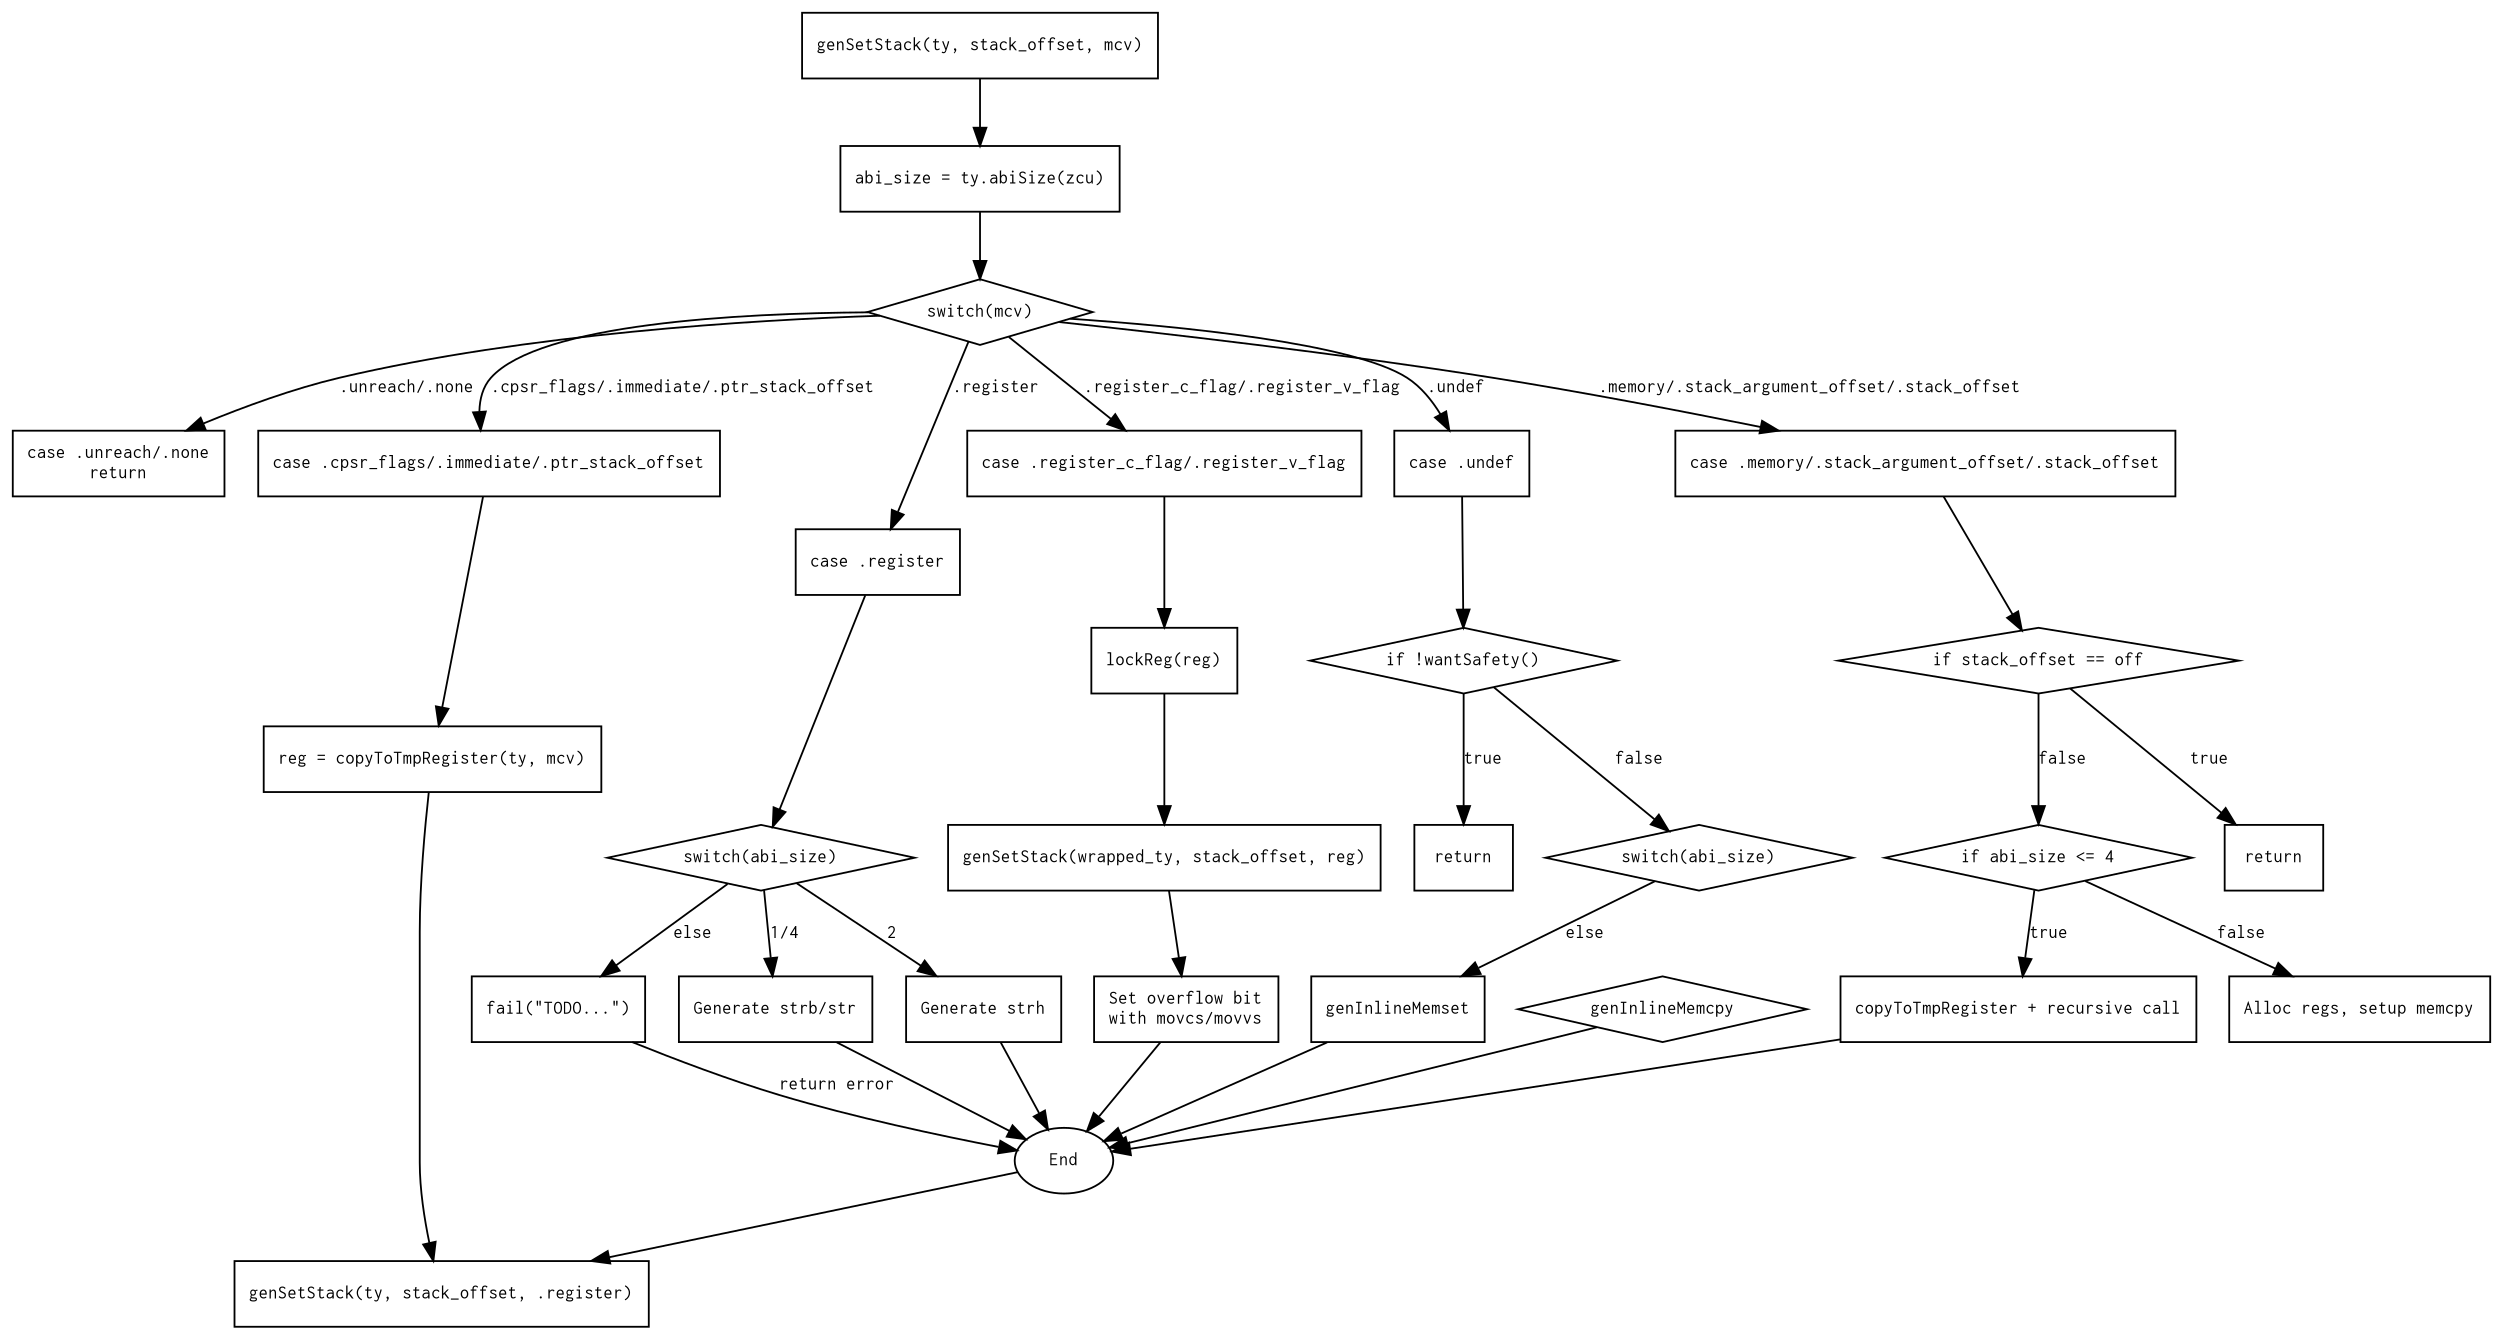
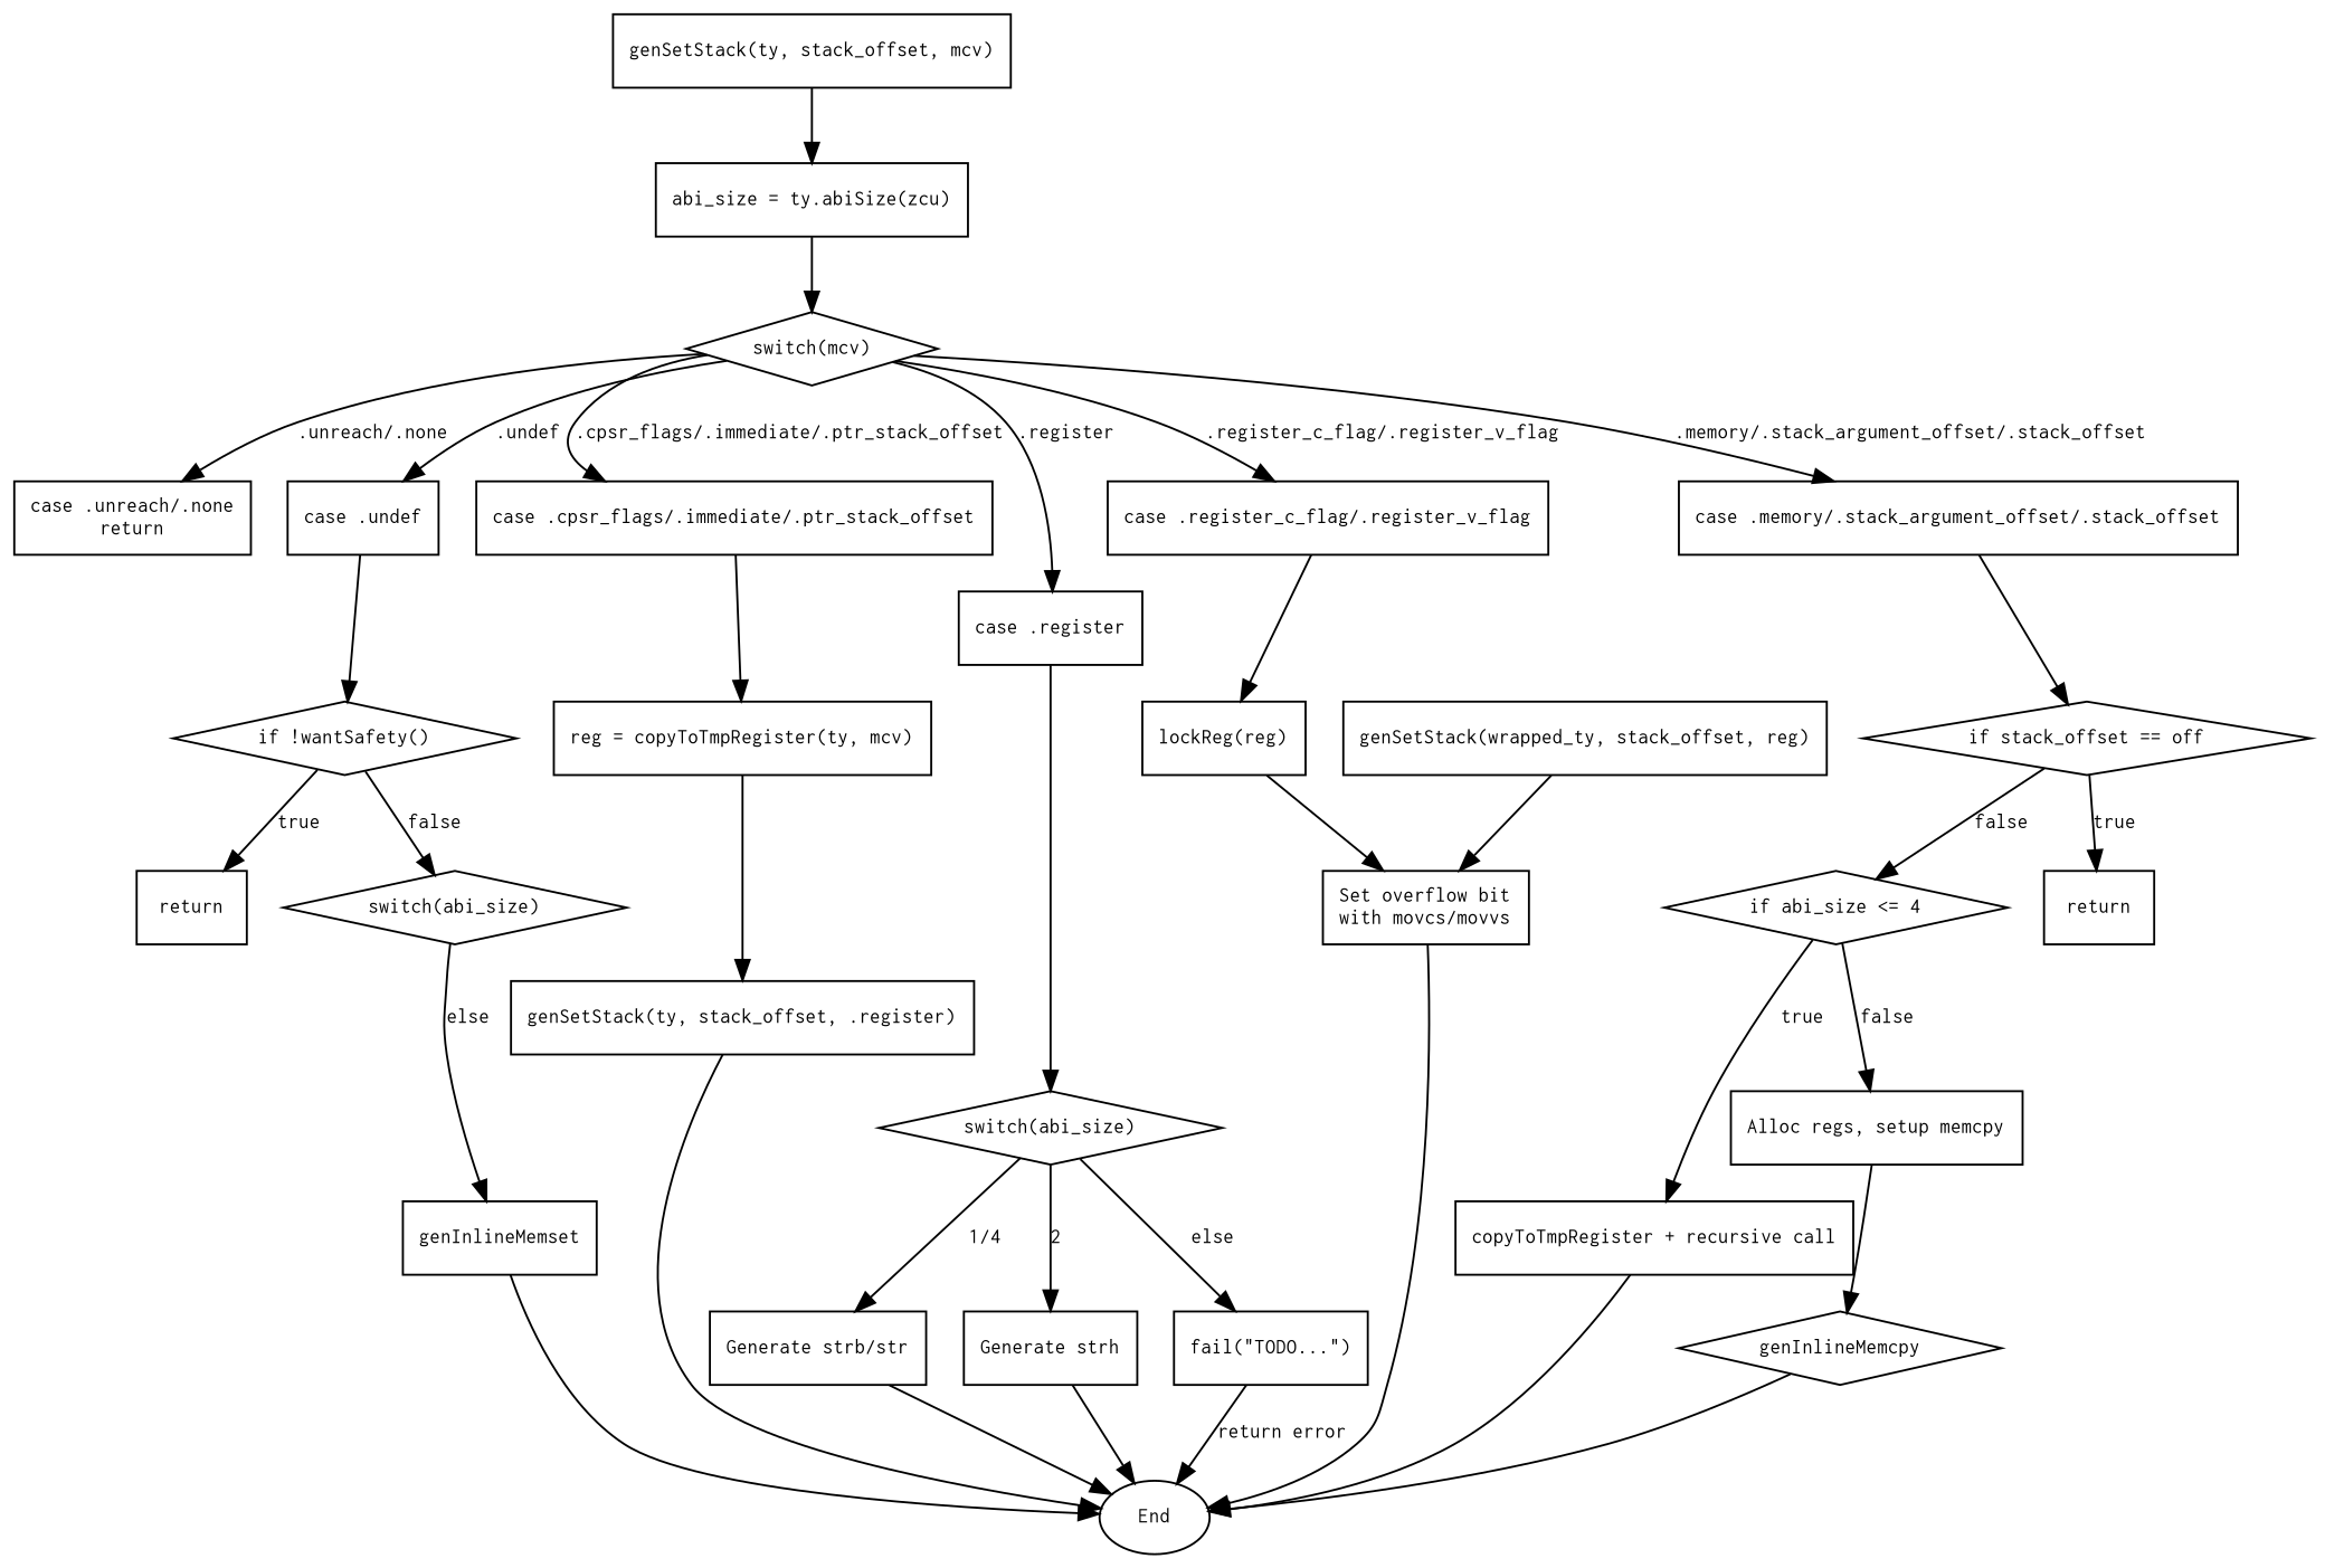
  digraph {
    node [fontname=Courier fontsize=10 shape=rectangle]
    edge [fontname=Courier fontsize=10]
    n1 [label="genSetStack(ty, stack_offset, mcv)"]
    n2 [label="abi_size = ty.abiSize(zcu)"]
    n3 [label="switch(mcv)" shape=diamond]
    n4 [label="case .unreach/.none\nreturn"]
    n5 [label="case .undef"]
    n6 [label="case .cpsr_flags/.immediate/.ptr_stack_offset"]
    n7 [label="case .register"]
    n8 [label="case .register_c_flag/.register_v_flag"]
    n9 [label="case .memory/.stack_argument_offset/.stack_offset"]
    n10 [label="if !wantSafety()" shape=diamond]
    n11 [label="reg = copyToTmpRegister(ty, mcv)"]
    n12 [label="switch(abi_size)" shape=diamond]
    n13 [label="lockReg(reg)"]
    n14 [label="if stack_offset == off" shape=diamond]
    n15 [label=return]
    n16 [label="switch(abi_size)" shape=diamond]
    n17 [label=genInlineMemset]
    n18 [label=End shape=ellipse]
    n19 [label="genSetStack(ty, stack_offset, .register)"]
    n20 [label="Generate strb/str"]
    n21 [label="Generate strh"]
    n22 [label="fail(\"TODO...\")"]
    n23 [label="genSetStack(wrapped_ty, stack_offset, reg)"]
    n24 [label="Set overflow bit\nwith movcs/movvs"]
    n25 [label=return]
    n26 [label="if abi_size <= 4" shape=diamond]
    n27 [label="copyToTmpRegister + recursive call"]
    n28 [label="Alloc regs, setup memcpy"]
    genInlineMemcpy [shape=diamond]
    n1 -> n2
    n2 -> n3
    n3 -> n4 [label=".unreach/.none"]
    n3 -> n5 [label=".undef"]
    n3 -> n6 [label=".cpsr_flags/.immediate/.ptr_stack_offset"]
    n3 -> n7 [label=".register"]
    n3 -> n8 [label=".register_c_flag/.register_v_flag"]
    n3 -> n9 [label=".memory/.stack_argument_offset/.stack_offset"]
    n5 -> n10
    n6 -> n11
    n7 -> n12
    n8 -> n13
    n9 -> n14
    n10 -> n15 [label=true]
    n10 -> n16 [label=false]
    n11 -> n19
    n12 -> n20 [label="1/4"]
    n12 -> n21 [label=2]
    n12 -> n22 [label=else]
-   n13 -> n23
+   n13 -> n24
    n14 -> n25 [label=true]
    n14 -> n26 [label=false]
    n16 -> n17 [label=else]
    n17 -> n18
-   n18 -> n19
+   n19 -> n18
    n20 -> n18
    n21 -> n18
    n22 -> n18 [label="return error"]
    n23 -> n24
    n24 -> n18
    n26 -> n27 [label=true]
    n26 -> n28 [label=false]
    n27 -> n18
+   n28 -> genInlineMemcpy
    genInlineMemcpy -> n18
  }
